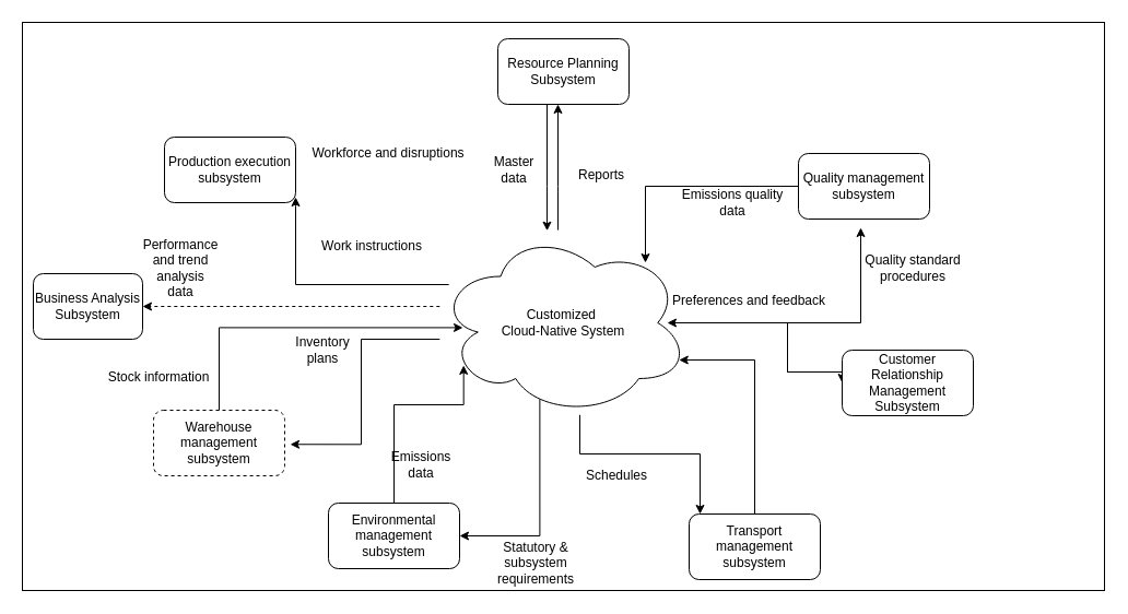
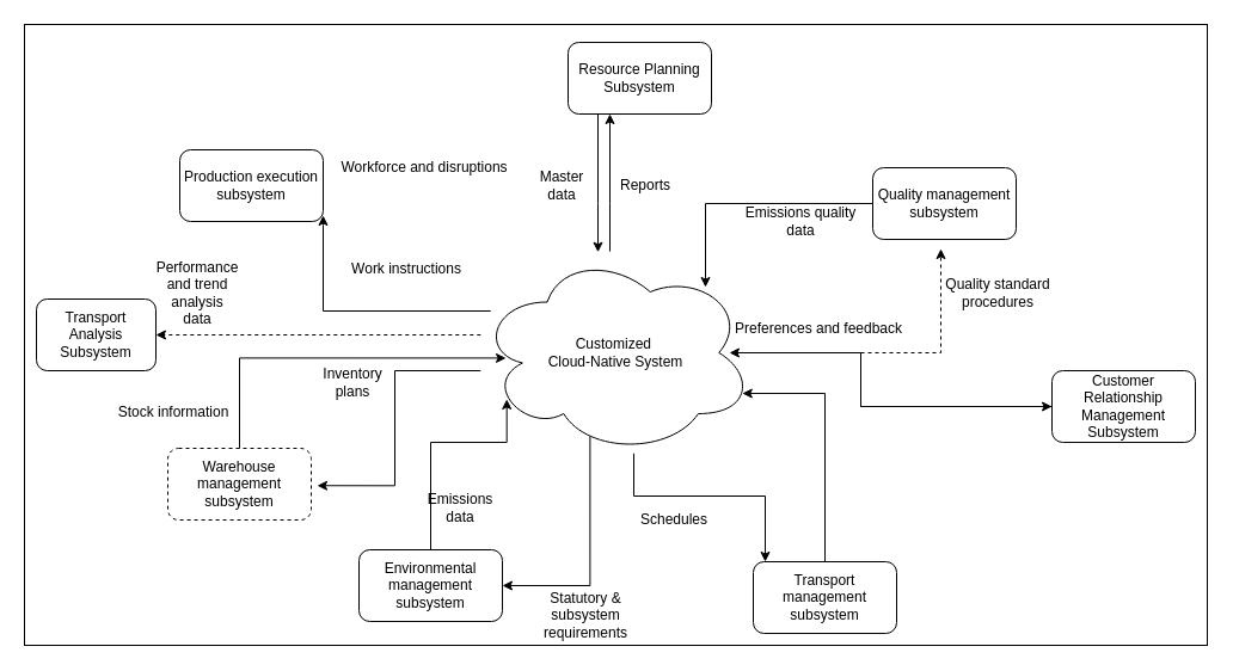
  <mxCell id="0" />
  <mxCell id="1" parent="0" />
  <mxCell id="2" value="" style="rounded=0;whiteSpace=wrap;html=1;" parent="1" vertex="1"><mxGeometry x="20" y="20" width="990" height="520" as="geometry" /></mxCell>
  <mxCell id="3" style="edgeStyle=orthogonalEdgeStyle;rounded=0;orthogonalLoop=1;jettySize=auto;html=1;" parent="1" source="8" target="15" edge="1"><mxGeometry relative="1" as="geometry"><Array as="points"><mxPoint x="510" y="170" /><mxPoint x="510" y="170" /></Array></mxGeometry></mxCell>
  <mxCell id="4" style="edgeStyle=orthogonalEdgeStyle;rounded=0;orthogonalLoop=1;jettySize=auto;html=1;entryX=1;entryY=0.5;entryDx=0;entryDy=0;exitX=0.406;exitY=0.911;exitDx=0;exitDy=0;exitPerimeter=0;" parent="1" source="8" target="9" edge="1"><mxGeometry relative="1" as="geometry" /></mxCell>
  <mxCell id="5" style="edgeStyle=orthogonalEdgeStyle;rounded=0;orthogonalLoop=1;jettySize=auto;html=1;" parent="1" source="8" target="10" edge="1"><mxGeometry relative="1" as="geometry"><Array as="points"><mxPoint x="530" y="415" /><mxPoint x="640" y="415" /></Array></mxGeometry></mxCell>
  <mxCell id="6" style="edgeStyle=orthogonalEdgeStyle;rounded=0;orthogonalLoop=1;jettySize=auto;html=1;entryX=0;entryY=0.5;entryDx=0;entryDy=0;" parent="1" source="8" target="11" edge="1"><mxGeometry relative="1" as="geometry"><Array as="points"><mxPoint x="720" y="295" /><mxPoint x="720" y="340" /></Array></mxGeometry></mxCell>
  <mxCell id="7" style="edgeStyle=orthogonalEdgeStyle;rounded=0;orthogonalLoop=1;jettySize=auto;html=1;entryX=1;entryY=0.5;entryDx=0;entryDy=0;dashed=1;" parent="1" source="8" target="17" edge="1"><mxGeometry relative="1" as="geometry"><Array as="points"><mxPoint x="360" y="280" /><mxPoint x="360" y="280" /></Array></mxGeometry></mxCell>
  <mxCell id="8" value="Customized&amp;nbsp;&lt;div&gt;Cloud-Native System&lt;/div&gt;" style="ellipse;shape=cloud;whiteSpace=wrap;html=1;" parent="1" vertex="1"><mxGeometry x="400" y="210" width="230" height="170" as="geometry" /></mxCell>
  <mxCell id="9" value="Environmental management subsystem" style="rounded=1;whiteSpace=wrap;html=1;" parent="1" vertex="1"><mxGeometry x="300" y="460" width="120" height="60" as="geometry" /></mxCell>
  <mxCell id="10" value="Transport management subsystem" style="rounded=1;whiteSpace=wrap;html=1;" parent="1" vertex="1"><mxGeometry x="630" y="470" width="120" height="60" as="geometry" /></mxCell>
- <mxCell id="11" value="Customer Relationship Management Subsystem" style="rounded=1;whiteSpace=wrap;html=1;" parent="1" vertex="1"><mxGeometry x="770" y="320" width="120" height="60" as="geometry" /></mxCell>
+ <mxCell id="11" value="Customer Relationship Management Subsystem" style="rounded=1;whiteSpace=wrap;html=1;" parent="1" vertex="1"><mxGeometry x="880" y="310" width="120" height="60" as="geometry" /></mxCell>
  <mxCell id="12" value="Warehouse management subsystem" style="rounded=1;whiteSpace=wrap;html=1;dashed=1;" parent="1" vertex="1"><mxGeometry x="140" y="375" width="120" height="60" as="geometry" /></mxCell>
  <mxCell id="13" value="Production execution subsystem" style="rounded=1;whiteSpace=wrap;html=1;" parent="1" vertex="1"><mxGeometry y="125" width="120" height="60" as="geometry" x="150" /></mxCell>
  <mxCell id="14" style="edgeStyle=orthogonalEdgeStyle;rounded=0;orthogonalLoop=1;jettySize=auto;html=1;" parent="1" source="15" target="8" edge="1"><mxGeometry relative="1" as="geometry"><Array as="points"><mxPoint x="500" y="170" /><mxPoint x="500" y="170" /></Array></mxGeometry></mxCell>
- <mxCell id="15" value="Resource Planning Subsystem" style="rounded=1;whiteSpace=wrap;html=1;" parent="1" vertex="1"><mxGeometry x="455" y="35" width="120" height="60" as="geometry" /></mxCell>
+ <mxCell id="15" value="Resource Planning Subsystem" style="rounded=1;whiteSpace=wrap;html=1;" parent="1" vertex="1"><mxGeometry x="475" y="35" width="120" height="60" as="geometry" /></mxCell>
  <mxCell id="16" value="Quality management subsystem" style="rounded=1;whiteSpace=wrap;html=1;" parent="1" vertex="1"><mxGeometry x="730" y="140" width="120" height="60" as="geometry" /></mxCell>
- <mxCell id="17" value="Business Analysis Subsystem" style="rounded=1;whiteSpace=wrap;html=1;" parent="1" vertex="1"><mxGeometry x="30" y="250" width="100" height="60" as="geometry" /></mxCell>
+ <mxCell id="17" value="Transport Analysis Subsystem" style="rounded=1;whiteSpace=wrap;html=1;" parent="1" vertex="1"><mxGeometry x="30" y="250" width="100" height="60" as="geometry" /></mxCell>
  <mxCell id="18" style="edgeStyle=orthogonalEdgeStyle;rounded=0;orthogonalLoop=1;jettySize=auto;html=1;" parent="1" source="16" edge="1"><mxGeometry relative="1" as="geometry"><mxPoint x="590" y="240" as="targetPoint" /><Array as="points"><mxPoint x="590" y="170" /><mxPoint x="590" y="238" /></Array></mxGeometry></mxCell>
- <mxCell id="19" style="edgeStyle=orthogonalEdgeStyle;rounded=0;orthogonalLoop=1;jettySize=auto;html=1;entryX=0.475;entryY=1.133;entryDx=0;entryDy=0;entryPerimeter=0;" parent="1" source="8" target="16" edge="1"><mxGeometry relative="1" as="geometry" /></mxCell>
+ <mxCell id="19" style="edgeStyle=orthogonalEdgeStyle;rounded=0;orthogonalLoop=1;jettySize=auto;html=1;entryX=0.475;entryY=1.133;entryDx=0;entryDy=0;entryPerimeter=0;dashed=1;" parent="1" source="8" target="16" edge="1"><mxGeometry relative="1" as="geometry" /></mxCell>
  <mxCell id="20" style="edgeStyle=orthogonalEdgeStyle;rounded=0;orthogonalLoop=1;jettySize=auto;html=1;entryX=0.913;entryY=0.5;entryDx=0;entryDy=0;entryPerimeter=0;" parent="1" source="11" target="8" edge="1"><mxGeometry relative="1" as="geometry"><Array as="points"><mxPoint x="720" y="340" /><mxPoint x="720" y="295" /></Array></mxGeometry></mxCell>
  <mxCell id="21" value="Inventory plans" style="text;html=1;align=center;verticalAlign=middle;whiteSpace=wrap;rounded=0;" parent="1" vertex="1"><mxGeometry x="260" y="305" width="70" height="30" as="geometry" /></mxCell>
  <mxCell id="22" value="Work instructions" style="text;html=1;align=center;verticalAlign=middle;whiteSpace=wrap;rounded=0;" parent="1" vertex="1"><mxGeometry x="270" y="210" width="140" height="30" as="geometry" /></mxCell>
  <mxCell id="23" style="edgeStyle=orthogonalEdgeStyle;rounded=0;orthogonalLoop=1;jettySize=auto;html=1;" parent="1" source="8" edge="1"><mxGeometry relative="1" as="geometry"><mxPoint x="270" y="180" as="targetPoint" /><Array as="points"><mxPoint x="270" y="260" /><mxPoint x="270" y="188" /></Array></mxGeometry></mxCell>
  <mxCell id="24" style="edgeStyle=orthogonalEdgeStyle;rounded=0;orthogonalLoop=1;jettySize=auto;html=1;entryX=0.1;entryY=0.526;entryDx=0;entryDy=0;entryPerimeter=0;exitX=0.5;exitY=0;exitDx=0;exitDy=0;" parent="1" source="12" target="8" edge="1"><mxGeometry relative="1" as="geometry" /></mxCell>
  <mxCell id="25" style="edgeStyle=orthogonalEdgeStyle;rounded=0;orthogonalLoop=1;jettySize=auto;html=1;entryX=1.042;entryY=0.521;entryDx=0;entryDy=0;entryPerimeter=0;" parent="1" source="8" target="12" edge="1"><mxGeometry relative="1" as="geometry"><Array as="points"><mxPoint x="330" y="310" /><mxPoint x="330" y="406" /></Array></mxGeometry></mxCell>
  <mxCell id="26" value="Performance and trend analysis data" style="text;html=1;align=center;verticalAlign=middle;whiteSpace=wrap;rounded=0;" parent="1" vertex="1"><mxGeometry x="130" y="230" width="70" height="30" as="geometry" /></mxCell>
  <mxCell id="27" value="Stock information" style="text;html=1;align=center;verticalAlign=middle;whiteSpace=wrap;rounded=0;" parent="1" vertex="1"><mxGeometry x="70" y="330" width="150" height="30" as="geometry" /></mxCell>
  <mxCell id="28" value="Workforce and disruptions" style="text;html=1;align=center;verticalAlign=middle;whiteSpace=wrap;rounded=0;" parent="1" vertex="1"><mxGeometry x="270" y="125" width="170" height="30" as="geometry" /></mxCell>
  <mxCell id="29" value="Quality standard procedures" style="text;html=1;align=center;verticalAlign=middle;whiteSpace=wrap;rounded=0;" parent="1" vertex="1"><mxGeometry x="780" y="230" width="110" height="30" as="geometry" /></mxCell>
  <mxCell id="30" value="Emissions quality data" style="text;html=1;align=center;verticalAlign=middle;whiteSpace=wrap;rounded=0;" parent="1" vertex="1"><mxGeometry x="610" y="170" width="120" height="30" as="geometry" /></mxCell>
  <mxCell id="31" style="edgeStyle=orthogonalEdgeStyle;rounded=0;orthogonalLoop=1;jettySize=auto;html=1;entryX=0.103;entryY=0.729;entryDx=0;entryDy=0;entryPerimeter=0;" parent="1" source="9" target="8" edge="1"><mxGeometry relative="1" as="geometry"><Array as="points"><mxPoint x="360" y="370" /><mxPoint x="424" y="370" /></Array></mxGeometry></mxCell>
  <mxCell id="32" value="Emissions data" style="text;html=1;align=center;verticalAlign=middle;whiteSpace=wrap;rounded=0;" parent="1" vertex="1"><mxGeometry x="350" y="410" width="70" height="30" as="geometry" /></mxCell>
  <mxCell id="33" value="Statutory &amp;amp; subsystem requirements" style="text;html=1;align=center;verticalAlign=middle;whiteSpace=wrap;rounded=0;" parent="1" vertex="1"><mxGeometry x="430" y="500" width="120" height="30" as="geometry" /></mxCell>
  <mxCell id="34" value="Preferences and feedback" style="text;html=1;align=center;verticalAlign=middle;whiteSpace=wrap;rounded=0;" parent="1" vertex="1"><mxGeometry x="610" y="260" width="150" height="30" as="geometry" /></mxCell>
  <mxCell id="35" value="Schedules" style="text;html=1;align=center;verticalAlign=middle;whiteSpace=wrap;rounded=0;" parent="1" vertex="1"><mxGeometry x="489" y="420" width="150" height="30" as="geometry" /></mxCell>
  <mxCell id="36" style="edgeStyle=orthogonalEdgeStyle;rounded=0;orthogonalLoop=1;jettySize=auto;html=1;entryX=0.96;entryY=0.7;entryDx=0;entryDy=0;entryPerimeter=0;" parent="1" source="10" target="8" edge="1"><mxGeometry relative="1" as="geometry"><Array as="points"><mxPoint x="690" y="329" /></Array></mxGeometry></mxCell>
  <mxCell id="37" value="Master&lt;div&gt;data&lt;/div&gt;" style="text;html=1;align=center;verticalAlign=middle;whiteSpace=wrap;rounded=0;" parent="1" vertex="1"><mxGeometry x="435" y="140" width="70" height="30" as="geometry" /></mxCell>
- <mxCell id="38" value="Reports" style="text;html=1;align=center;verticalAlign=middle;whiteSpace=wrap;rounded=0;" parent="1" vertex="1"><mxGeometry x="515" y="145" width="70" height="30" as="geometry" /></mxCell>
+ <mxCell id="38" value="Reports" style="text;html=1;align=center;verticalAlign=middle;whiteSpace=wrap;rounded=0;" parent="1" vertex="1"><mxGeometry x="505" y="140" width="70" height="30" as="geometry" /></mxCell>
